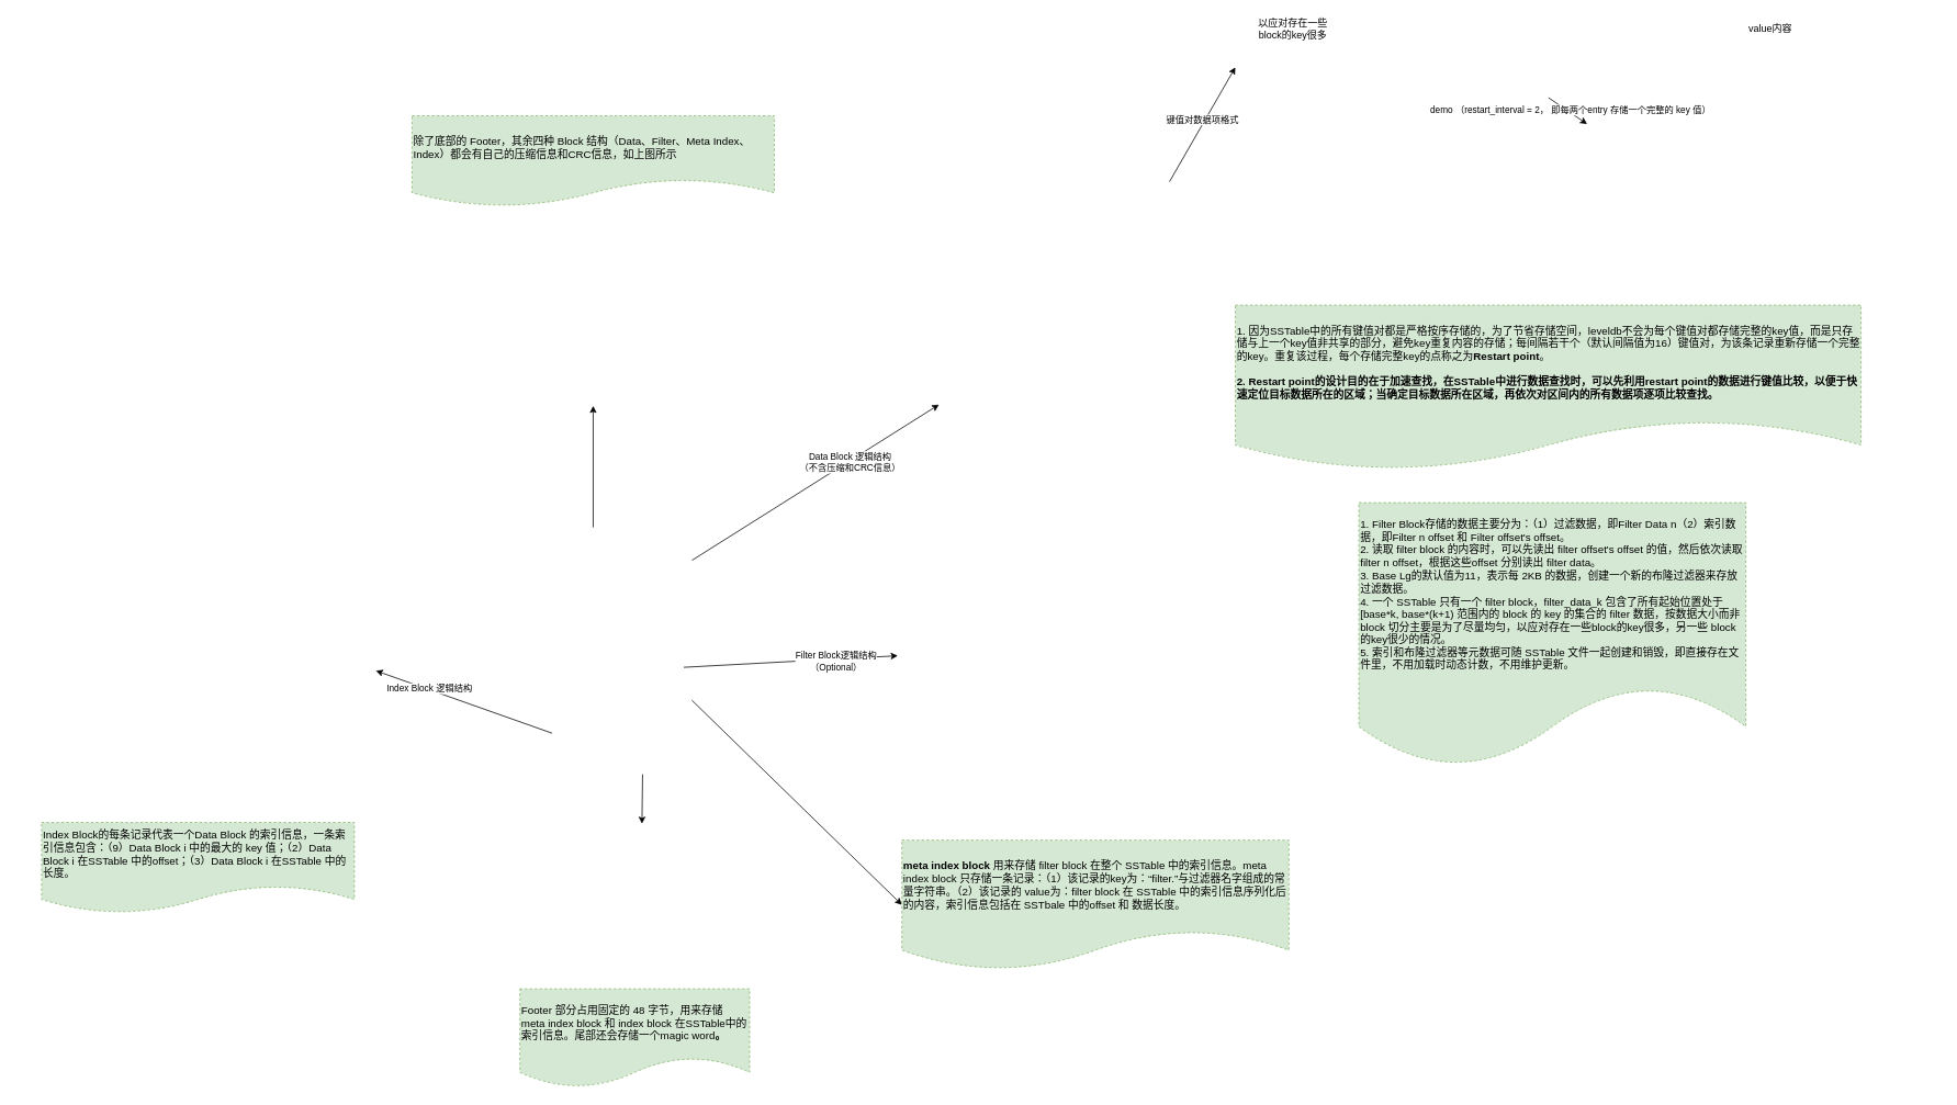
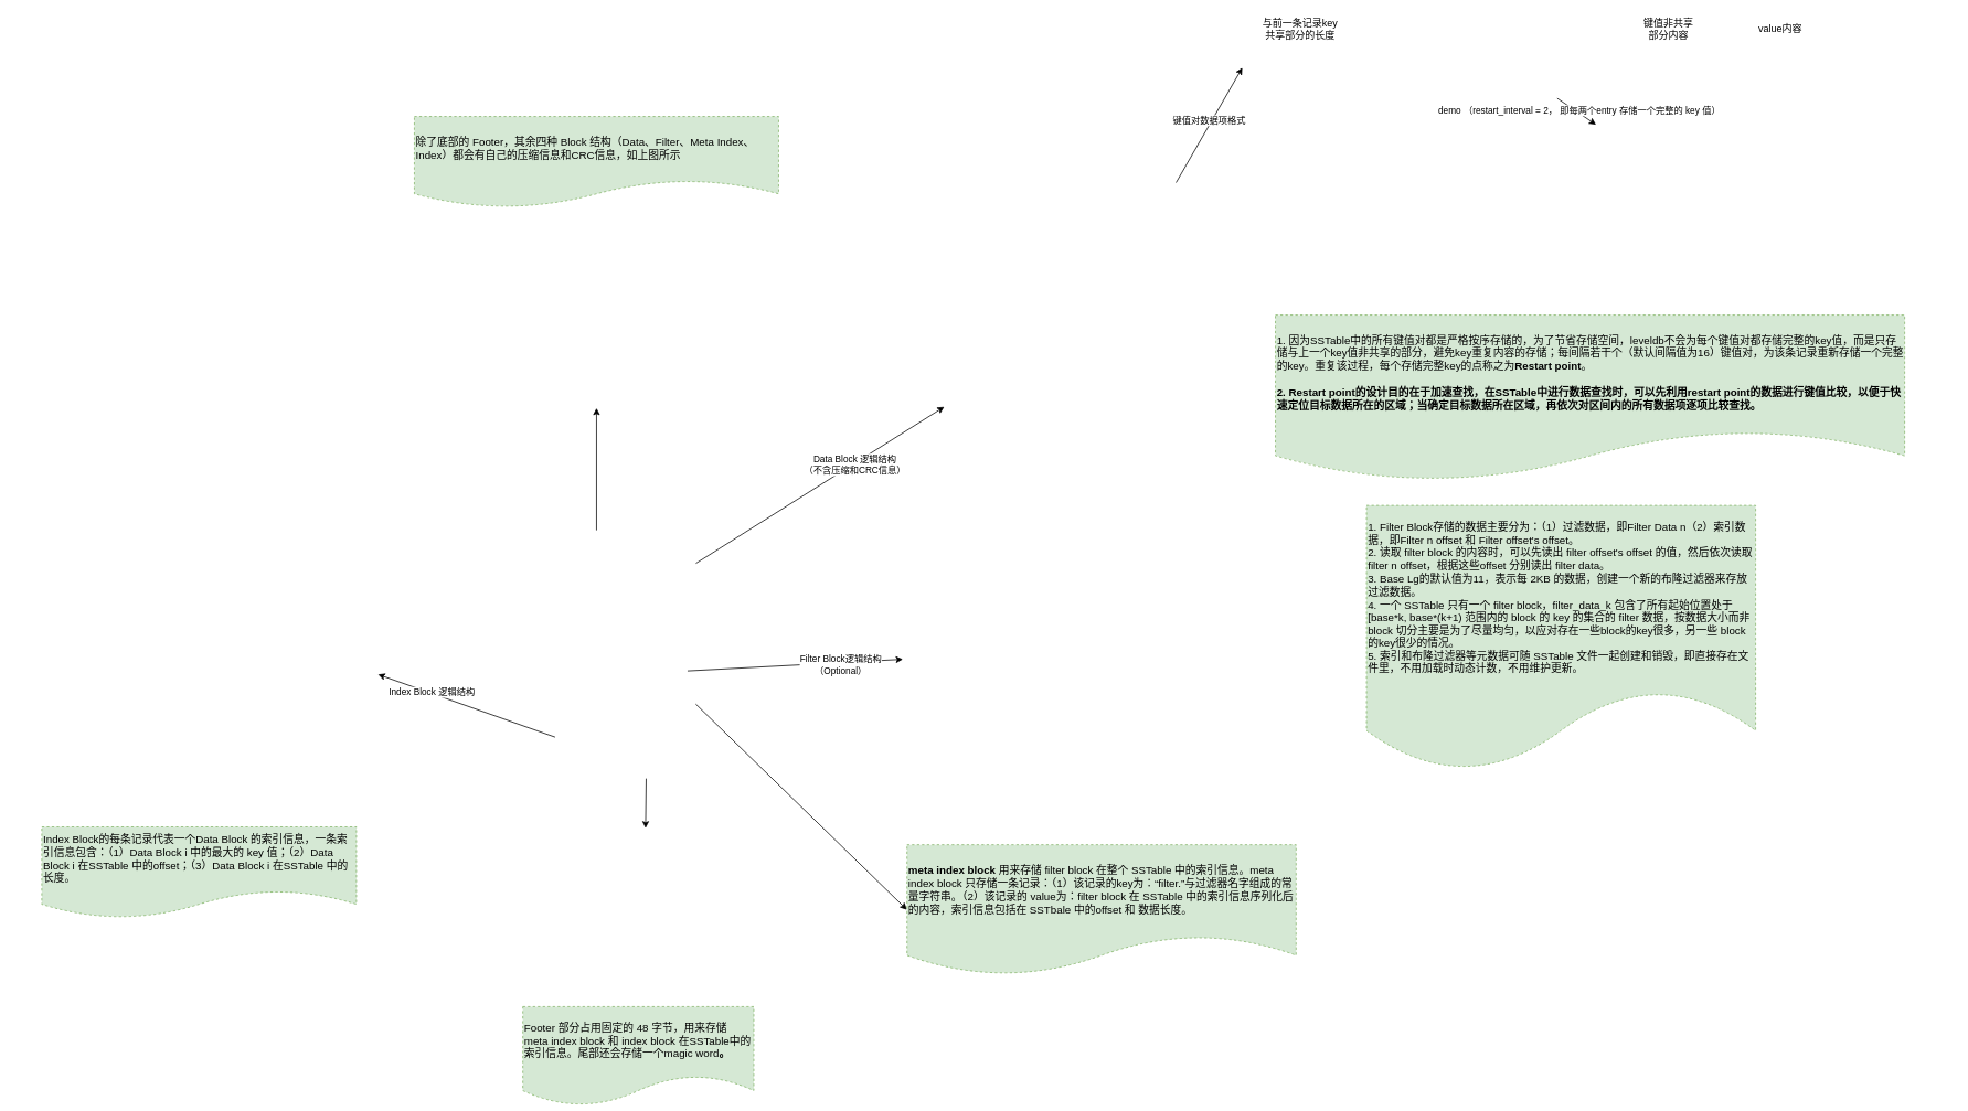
  <mxCell id="0" />
  <mxCell id="1" parent="0" />
  <mxCell id="2" value="" style="shape=image;verticalLabelPosition=bottom;labelBackgroundColor=default;verticalAlign=top;aspect=fixed;imageAspect=0;image=https://leveldb-handbook.readthedocs.io/zh/latest/_images/sstable_logic.jpeg;" vertex="1" parent="1"><mxGeometry x="560" y="640" width="480" height="332.8" as="geometry" /></mxCell>
  <mxCell id="3" value="" style="shape=image;verticalLabelPosition=bottom;labelBackgroundColor=default;verticalAlign=top;aspect=fixed;imageAspect=0;image=https://leveldb-handbook.readthedocs.io/zh/latest/_images/datablock.jpeg;" vertex="1" parent="1"><mxGeometry x="1140" width="333" height="411.78" as="geometry" y="180" /></mxCell>
  <mxCell id="4" value="" style="endArrow=classic;html=1;rounded=0;" edge="1" parent="1" target="3"><mxGeometry width="50" height="50" relative="1" as="geometry"><mxPoint x="840" y="680" as="sourcePoint" /><mxPoint x="890" y="630" as="targetPoint" /></mxGeometry></mxCell>
  <mxCell id="5" value="Data Block 逻辑结构&lt;div&gt;（不含压缩和CRC信息）&lt;/div&gt;" style="edgeLabel;html=1;align=center;verticalAlign=middle;resizable=0;points=[];" vertex="1" connectable="0" parent="4"><mxGeometry x="0.277" y="-1" relative="1" as="geometry"><mxPoint as="offset" /></mxGeometry></mxCell>
  <mxCell id="6" value="" style="shape=image;verticalLabelPosition=bottom;labelBackgroundColor=default;verticalAlign=top;aspect=fixed;imageAspect=0;image=https://leveldb-handbook.readthedocs.io/zh/latest/_images/sstable_physic.jpeg;" vertex="1" parent="1"><mxGeometry x="490" y="280" width="460" height="212.37" as="geometry" /></mxCell>
  <mxCell id="7" value="" style="endArrow=classic;html=1;rounded=0;entryX=0.5;entryY=1;entryDx=0;entryDy=0;" edge="1" parent="1" target="6"><mxGeometry width="50" height="50" relative="1" as="geometry"><mxPoint x="720" y="640" as="sourcePoint" /><mxPoint x="1130" y="566" as="targetPoint" /></mxGeometry></mxCell>
  <mxCell id="8" value="除了底部的 Footer，其余四种 Block 结构（Data、Filter、Meta Index、Index）都会有自己的压缩信息和CRC信息，如上图所示" style="shape=document;whiteSpace=wrap;html=1;boundedLbl=1;align=left;labelBorderColor=none;dashed=1;fillColor=#d5e8d4;strokeColor=#82b366;fontSize=13;" vertex="1" parent="1"><mxGeometry x="500" y="140" width="440" height="110" as="geometry" /></mxCell>
- <mxCell id="9" value="&lt;span style=&quot;background-color: initial; font-size: 13px;&quot;&gt;1. 因为SSTable中的所有键值对都是严格按序存储的，为了节省存储空间，leveldb不会为每个键值对都存储完整的key值，而是只存储与上一个key值非共享的部分，避免key重复内容的存储；每间隔若干个（默认间隔值为16）键值对，为该条记录重新存储一个完整的key。重复该过程，每个存储完整key的点称之为&lt;/span&gt;&lt;b style=&quot;background-color: initial; font-size: 13px;&quot;&gt;Restart point&lt;/b&gt;&lt;span style=&quot;background-color: initial; font-size: 13px;&quot;&gt;。&lt;/span&gt;&lt;div style=&quot;font-size: 13px;&quot;&gt;&lt;br style=&quot;font-size: 13px;&quot;&gt;&lt;b style=&quot;background-color: initial; font-size: 13px;&quot;&gt;2. Restart point的设计目的在于加速查找，在SSTable中进行数据查找时，可以先利用restart point的数据进行键值比较，以便于快速定位目标数据所在的区域；当确定目标数据所在区域，再依次对区间内的所有数据项逐项比较查找。&lt;/b&gt;&lt;/div&gt;" style="shape=document;whiteSpace=wrap;html=1;boundedLbl=1;align=left;labelBorderColor=none;dashed=1;fillColor=#d5e8d4;strokeColor=#82b366;fontSize=13;" vertex="1" parent="1"><mxGeometry x="1500" y="370" width="760" height="200" as="geometry" /></mxCell>
+ <mxCell id="9" value="&lt;span style=&quot;background-color: initial; font-size: 13px;&quot;&gt;1. 因为SSTable中的所有键值对都是严格按序存储的，为了节省存储空间，leveldb不会为每个键值对都存储完整的key值，而是只存储与上一个key值非共享的部分，避免key重复内容的存储；每间隔若干个（默认间隔值为16）键值对，为该条记录重新存储一个完整的key。重复该过程，每个存储完整key的点称之为&lt;/span&gt;&lt;b style=&quot;background-color: initial; font-size: 13px;&quot;&gt;Restart point&lt;/b&gt;&lt;span style=&quot;background-color: initial; font-size: 13px;&quot;&gt;。&lt;/span&gt;&lt;div style=&quot;font-size: 13px;&quot;&gt;&lt;br style=&quot;font-size: 13px;&quot;&gt;&lt;b style=&quot;background-color: initial; font-size: 13px;&quot;&gt;2. Restart point的设计目的在于加速查找，在SSTable中进行数据查找时，可以先利用restart point的数据进行键值比较，以便于快速定位目标数据所在的区域；当确定目标数据所在区域，再依次对区间内的所有数据项逐项比较查找。&lt;/b&gt;&lt;/div&gt;" style="shape=document;whiteSpace=wrap;html=1;boundedLbl=1;align=left;labelBorderColor=none;dashed=1;fillColor=#d5e8d4;strokeColor=#82b366;fontSize=13;" vertex="1" parent="1"><mxGeometry x="1540" y="380" width="760" height="200" as="geometry" /></mxCell>
  <mxCell id="10" value="" style="endArrow=classic;html=1;rounded=0;entryX=0;entryY=0.5;entryDx=0;entryDy=0;exitX=0.841;exitY=0.097;exitDx=0;exitDy=0;exitPerimeter=0;" edge="1" parent="1" source="3" target="16"><mxGeometry width="50" height="50" relative="1" as="geometry"><mxPoint x="1890" y="108" as="sourcePoint" /><mxPoint x="1890" y="-40" as="targetPoint" /></mxGeometry></mxCell>
  <mxCell id="11" value="键值对数据项格式" style="edgeLabel;html=1;align=center;verticalAlign=middle;resizable=0;points=[];" vertex="1" connectable="0" parent="10"><mxGeometry x="0.063" y="3" relative="1" as="geometry"><mxPoint as="offset" /></mxGeometry></mxCell>
  <mxCell id="12" value="" style="shape=image;verticalLabelPosition=bottom;labelBackgroundColor=default;verticalAlign=top;aspect=fixed;imageAspect=0;image=https://leveldb-handbook.readthedocs.io/zh/latest/_images/datablock_example_1.jpeg;" vertex="1" parent="1"><mxGeometry x="1500" y="150" width="854.51" height="202.23" as="geometry" /></mxCell>
  <mxCell id="13" value="" style="endArrow=classic;html=1;rounded=0;entryX=0.5;entryY=0;entryDx=0;entryDy=0;exitX=0.521;exitY=1.096;exitDx=0;exitDy=0;exitPerimeter=0;" edge="1" parent="1" source="16" target="12"><mxGeometry width="50" height="50" relative="1" as="geometry"><mxPoint x="1830" y="12.05" as="sourcePoint" /><mxPoint x="2020" y="13.05" as="targetPoint" /></mxGeometry></mxCell>
  <mxCell id="14" value="demo （restart_interval = 2， 即每两个entry 存储一个完整的 key 值）" style="edgeLabel;html=1;align=center;verticalAlign=middle;resizable=0;points=[];" vertex="1" connectable="0" parent="13"><mxGeometry x="0.063" y="3" relative="1" as="geometry"><mxPoint as="offset" /></mxGeometry></mxCell>
  <mxCell id="15" value="" style="group" vertex="1" connectable="0" parent="1"><mxGeometry x="1500" y="20" width="730" height="92.05" as="geometry" /></mxCell>
  <mxCell id="16" value="" style="shape=image;verticalLabelPosition=bottom;labelBackgroundColor=default;verticalAlign=top;aspect=fixed;imageAspect=0;image=https://leveldb-handbook.readthedocs.io/zh/latest/_images/entry_format.jpeg;" vertex="1" parent="15"><mxGeometry y="30" width="730" height="62.05" as="geometry" /></mxCell>
- <mxCell id="17" value="以应对存在一些block的key很多" style="text;html=1;align=center;verticalAlign=middle;whiteSpace=wrap;rounded=0;" vertex="1" parent="15"><mxGeometry x="20" width="100" height="30" as="geometry" /></mxCell>
+ <mxCell id="17" value="与前一条记录key共享部分的长度" style="text;html=1;align=center;verticalAlign=middle;whiteSpace=wrap;rounded=0;" vertex="1" parent="15"><mxGeometry x="20" width="100" height="30" as="geometry" /></mxCell>
+ <mxCell id="18" value="键值非共享部分内容" style="text;html=1;align=center;verticalAlign=middle;whiteSpace=wrap;rounded=0;" vertex="1" parent="15"><mxGeometry x="480" width="70" height="30" as="geometry" /></mxCell>
  <mxCell id="19" value="value内容" style="text;html=1;align=center;verticalAlign=middle;whiteSpace=wrap;rounded=0;" vertex="1" parent="15"><mxGeometry x="600" width="100" height="30" as="geometry" /></mxCell>
  <mxCell id="20" value="" style="endArrow=classic;html=1;rounded=0;" edge="1" parent="1" target="30"><mxGeometry width="50" height="50" relative="1" as="geometry"><mxPoint x="830" y="810" as="sourcePoint" /><mxPoint x="880" y="760" as="targetPoint" /></mxGeometry></mxCell>
  <mxCell id="21" value="Filter Block逻辑结构&lt;div&gt;（Optional）&lt;/div&gt;" style="edgeLabel;html=1;align=center;verticalAlign=middle;resizable=0;points=[];" vertex="1" connectable="0" parent="20"><mxGeometry x="0.423" y="-2" relative="1" as="geometry"><mxPoint as="offset" /></mxGeometry></mxCell>
  <mxCell id="22" value="" style="endArrow=classic;html=1;rounded=0;exitX=0.583;exitY=0.631;exitDx=0;exitDy=0;exitPerimeter=0;entryX=0;entryY=0.5;entryDx=0;entryDy=0;" edge="1" parent="1" source="2" target="23"><mxGeometry width="50" height="50" relative="1" as="geometry"><mxPoint x="1270" y="1160" as="sourcePoint" /><mxPoint x="1180" y="1010" as="targetPoint" /></mxGeometry></mxCell>
  <mxCell id="23" value="&lt;b&gt;meta index block&lt;/b&gt; 用来存储 filter block 在整个 SSTable 中的索引信息。meta index block 只存储一条记录：（1）该记录的key为：“filter.”与过滤器名字组成的常量字符串。（2）该记录的 value为：filter block 在 SSTable 中的索引信息序列化后的内容，索引信息包括在 SSTbale 中的offset 和 数据长度。" style="shape=document;whiteSpace=wrap;html=1;boundedLbl=1;align=left;labelBorderColor=none;dashed=1;fillColor=#d5e8d4;strokeColor=#82b366;fontSize=13;" vertex="1" parent="1"><mxGeometry x="1095" y="1020" width="470" height="157.2" as="geometry" /></mxCell>
  <mxCell id="24" value="" style="endArrow=classic;html=1;rounded=0;entryX=1;entryY=0.5;entryDx=0;entryDy=0;" edge="1" parent="1" target="27"><mxGeometry width="50" height="50" relative="1" as="geometry"><mxPoint x="670" y="890" as="sourcePoint" /><mxPoint x="720" y="840" as="targetPoint" /></mxGeometry></mxCell>
  <mxCell id="25" value="Index Block 逻辑结构" style="edgeLabel;html=1;align=center;verticalAlign=middle;resizable=0;points=[];" vertex="1" connectable="0" parent="24"><mxGeometry x="0.404" y="-1" relative="1" as="geometry"><mxPoint as="offset" /></mxGeometry></mxCell>
  <mxCell id="26" value="" style="group" vertex="1" connectable="0" parent="1"><mxGeometry x="20" y="630" width="436.12" height="478.45" as="geometry" /></mxCell>
  <mxCell id="27" value="" style="shape=image;verticalLabelPosition=bottom;labelBackgroundColor=default;verticalAlign=top;aspect=fixed;imageAspect=0;image=https://leveldb-handbook.readthedocs.io/zh/latest/_images/indexblock_format.jpeg;" vertex="1" parent="26"><mxGeometry width="436.12" height="368.45" as="geometry" /></mxCell>
- <mxCell id="28" value="Index Block的每条记录代表一个Data Block 的索引信息，一条索引信息包含：（9）Data Block i 中的最大的 key 值；（2）Data Block i 在SSTable 中的offset；（3）Data Block i 在SSTable 中的长度。" style="shape=document;whiteSpace=wrap;html=1;boundedLbl=1;align=left;labelBorderColor=none;dashed=1;fillColor=#d5e8d4;strokeColor=#82b366;fontSize=13;" vertex="1" parent="26"><mxGeometry x="30" y="368.45" width="380" height="110" as="geometry" /></mxCell>
+ <mxCell id="28" value="Index Block的每条记录代表一个Data Block 的索引信息，一条索引信息包含：（1）Data Block i 中的最大的 key 值；（2）Data Block i 在SSTable 中的offset；（3）Data Block i 在SSTable 中的长度。" style="shape=document;whiteSpace=wrap;html=1;boundedLbl=1;align=left;labelBorderColor=none;dashed=1;fillColor=#d5e8d4;strokeColor=#82b366;fontSize=13;" vertex="1" parent="26"><mxGeometry x="30" y="368.45" width="380" height="110" as="geometry" /></mxCell>
  <mxCell id="29" value="" style="group" vertex="1" connectable="0" parent="1"><mxGeometry x="1090" y="589.85" width="1030" height="382.95" as="geometry" /></mxCell>
  <mxCell id="30" value="" style="shape=image;verticalLabelPosition=bottom;labelBackgroundColor=default;verticalAlign=top;aspect=fixed;imageAspect=0;image=https://leveldb-handbook.readthedocs.io/zh/latest/_images/filterblock_format.jpeg;" vertex="1" parent="29"><mxGeometry width="540" height="382.95" as="geometry" /></mxCell>
  <mxCell id="31" value="1. Filter Block存储的数据主要分为：（1）过滤数据，即Filter Data n（2）索引数据，即Filter n offset 和 Filter offset's offset。&lt;div style=&quot;font-size: 13px;&quot;&gt;2. 读取 filter block 的内容时，可以先读出 filter offset's offset 的值，然后依次读取 filter n offset，根据这些offset 分别读出 filter data。&lt;/div&gt;&lt;div style=&quot;font-size: 13px;&quot;&gt;3. Base Lg的默认值为11，表示每 2KB 的数据，创建一个新的布隆过滤器来存放过滤数据。&lt;/div&gt;&lt;div style=&quot;font-size: 13px;&quot;&gt;4. 一个 SSTable 只有一个 filter block，filter_data_k 包含了所有起始位置处于 [base*k, base*(k+1) 范围内的 block 的 key 的集合的 filter 数据，按数据大小而非 block 切分主要是为了尽量均匀，以应对存在一些block的key很多，另一些 block 的key很少的情况。&lt;/div&gt;&lt;div style=&quot;font-size: 13px;&quot;&gt;5. 索引和布隆过滤器等元数据可随 SSTable 文件一起创建和销毁，即直接存在文件里，不用加载时动态计数，不用维护更新。&lt;/div&gt;" style="shape=document;whiteSpace=wrap;html=1;boundedLbl=1;align=left;labelBorderColor=none;dashed=1;fillColor=#d5e8d4;strokeColor=#82b366;fontSize=13;" vertex="1" parent="29"><mxGeometry x="560" y="20.15" width="470" height="320" as="geometry" /></mxCell>
  <mxCell id="32" value="" style="shape=image;verticalLabelPosition=bottom;labelBackgroundColor=default;verticalAlign=top;aspect=fixed;imageAspect=0;image=https://leveldb-handbook.readthedocs.io/zh/latest/_images/footer_format.jpeg;" vertex="1" parent="1"><mxGeometry x="630" y="1000" width="296" height="200.65" as="geometry" /></mxCell>
  <mxCell id="33" value="" style="endArrow=classic;html=1;rounded=0;" edge="1" parent="1" target="32"><mxGeometry width="50" height="50" relative="1" as="geometry"><mxPoint x="780" y="940" as="sourcePoint" /><mxPoint x="830" y="890" as="targetPoint" /></mxGeometry></mxCell>
- <mxCell id="34" value="Footer 部分占用固定的 48 字节，用来存储 meta index block 和 index block 在SSTable中的索引信息。尾部还会存储一个magic word&lt;b&gt;。&lt;/b&gt;" style="shape=document;whiteSpace=wrap;html=1;boundedLbl=1;align=left;labelBorderColor=none;dashed=1;fillColor=#d5e8d4;strokeColor=#82b366;fontSize=13;" vertex="1" parent="1"><mxGeometry x="631" y="1200.65" width="279" height="119.35" as="geometry" /></mxCell>
+ <mxCell id="34" value="Footer 部分占用固定的 48 字节，用来存储 meta index block 和 index block 在SSTable中的索引信息。尾部还会存储一个magic word&lt;b&gt;。&lt;/b&gt;" style="shape=document;whiteSpace=wrap;html=1;boundedLbl=1;align=left;labelBorderColor=none;dashed=1;fillColor=#d5e8d4;strokeColor=#82b366;fontSize=13;" vertex="1" parent="1"><mxGeometry x="631" y="1215.65" width="279" height="119.35" as="geometry" /></mxCell>
